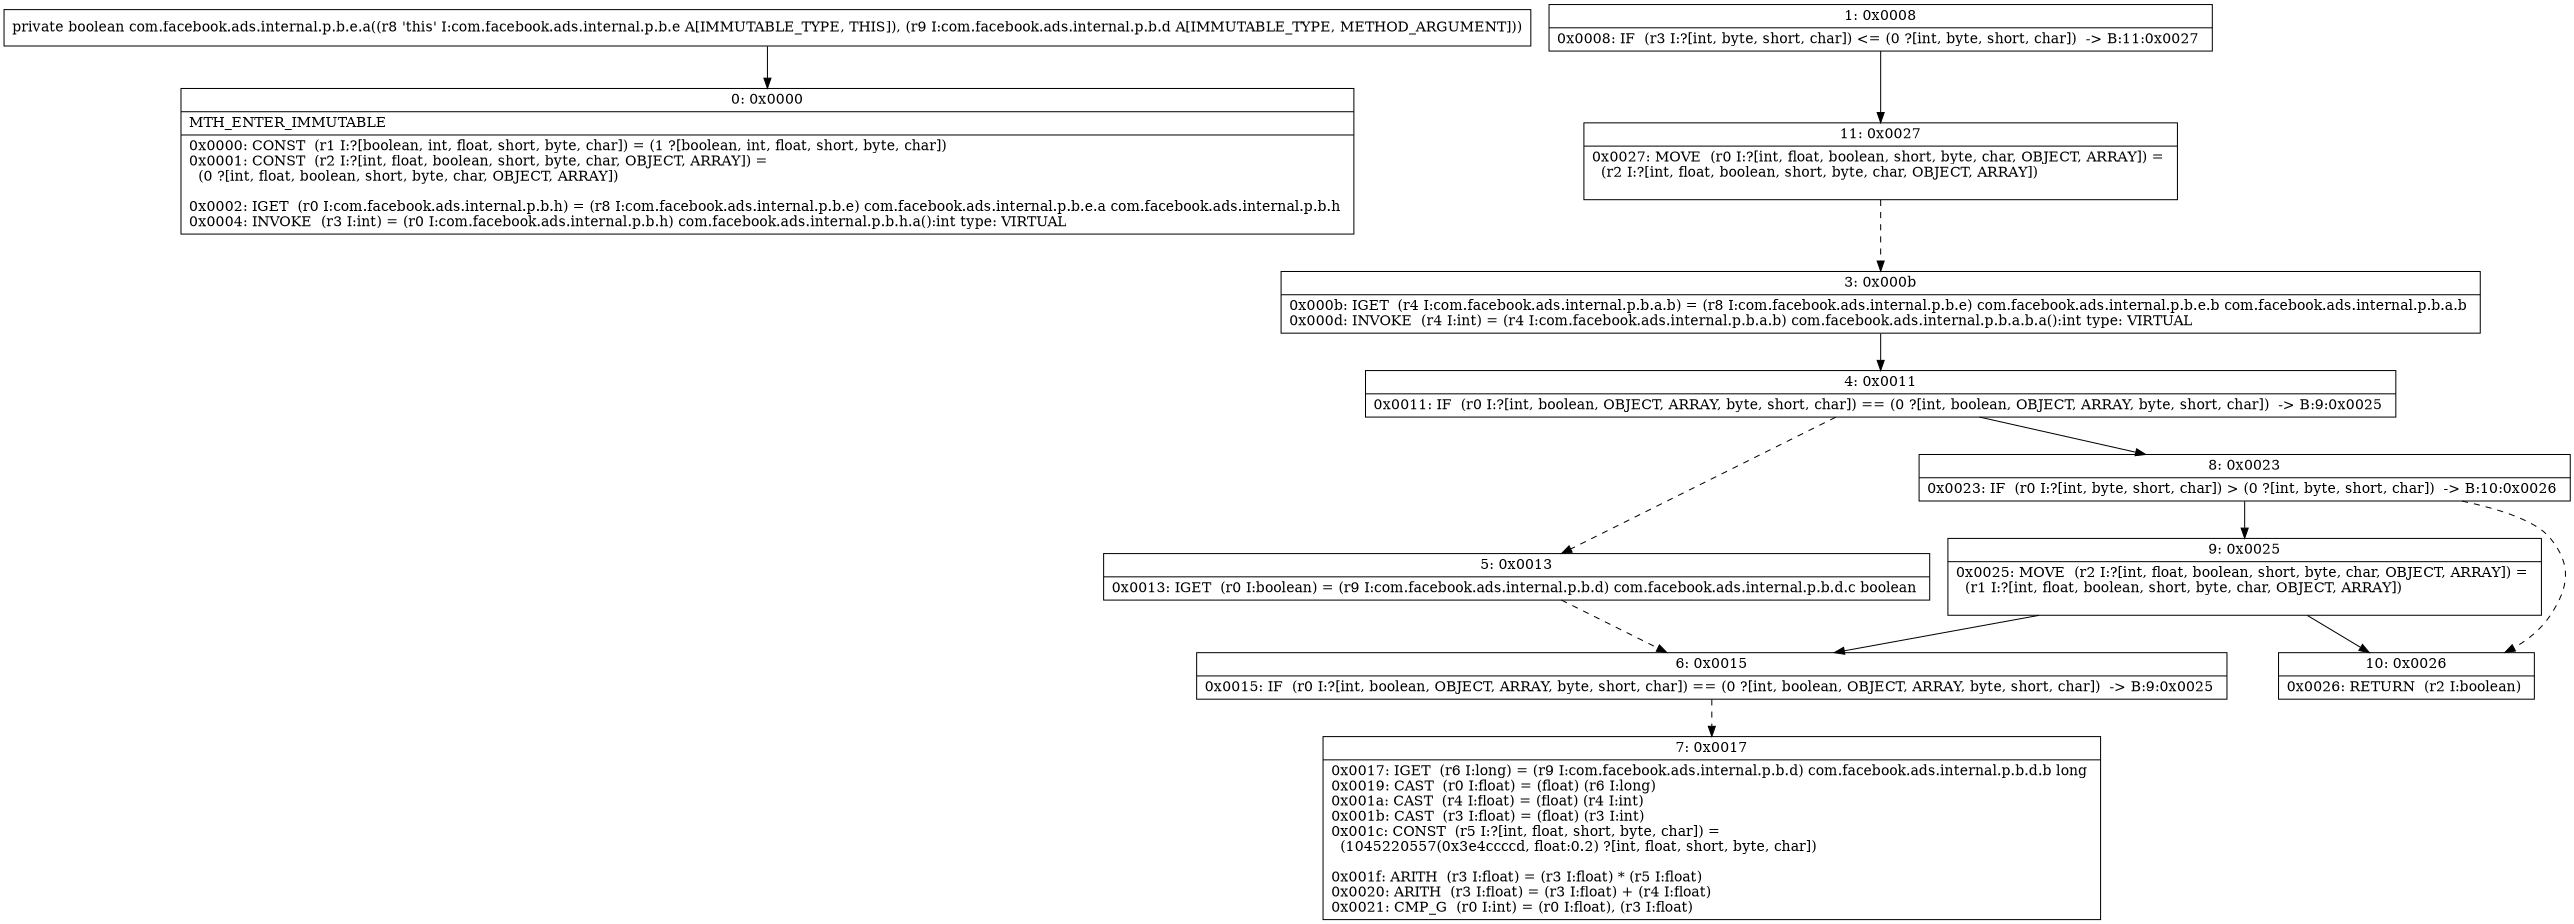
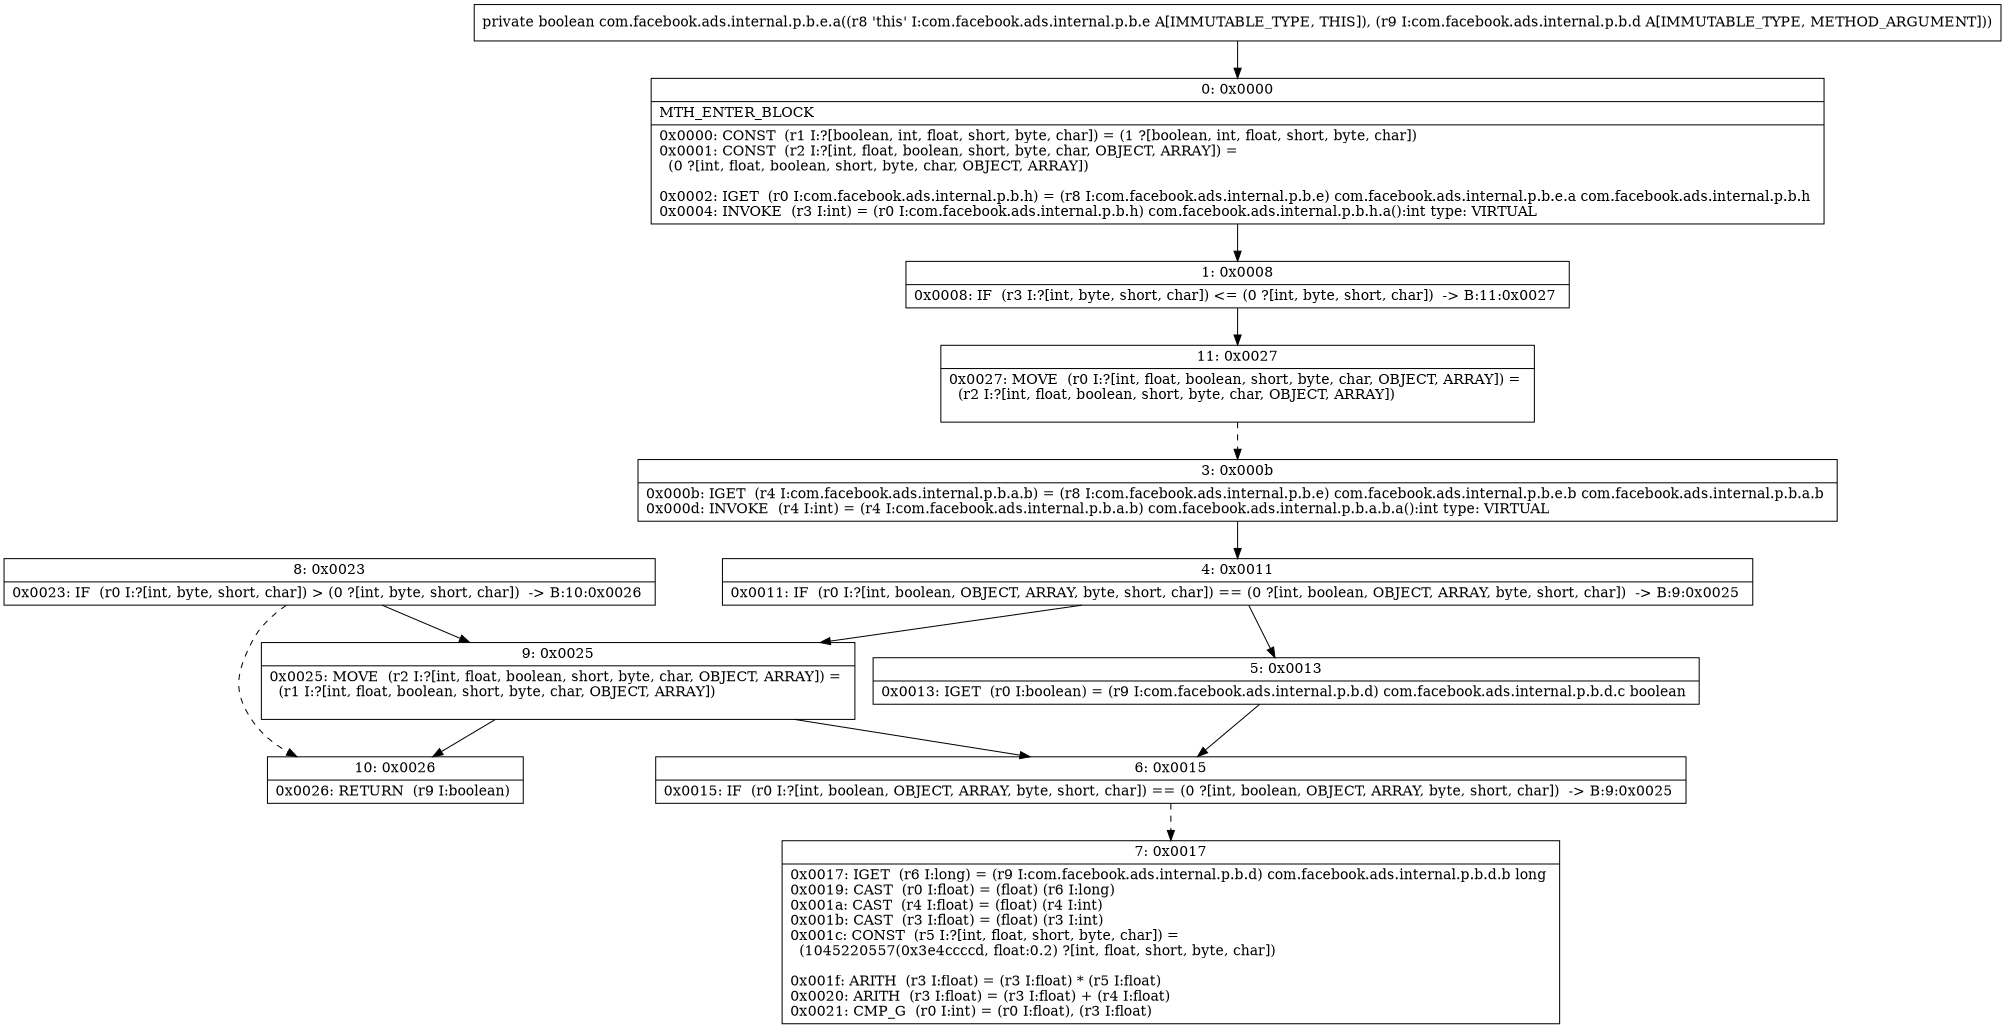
  digraph {
    node [shape=record]
-   n1 [label="{0\:\ 0x0000|MTH_ENTER_IMMUTABLE\l|0x0000: CONST  (r1 I:?[boolean, int, float, short, byte, char]) = (1 ?[boolean, int, float, short, byte, char]) \l0x0001: CONST  (r2 I:?[int, float, boolean, short, byte, char, OBJECT, ARRAY]) = \l  (0 ?[int, float, boolean, short, byte, char, OBJECT, ARRAY])\l \l0x0002: IGET  (r0 I:com.facebook.ads.internal.p.b.h) = (r8 I:com.facebook.ads.internal.p.b.e) com.facebook.ads.internal.p.b.e.a com.facebook.ads.internal.p.b.h \l0x0004: INVOKE  (r3 I:int) = (r0 I:com.facebook.ads.internal.p.b.h) com.facebook.ads.internal.p.b.h.a():int type: VIRTUAL \l}"]
+   n1 [label="{0\:\ 0x0000|MTH_ENTER_BLOCK\l|0x0000: CONST  (r1 I:?[boolean, int, float, short, byte, char]) = (1 ?[boolean, int, float, short, byte, char]) \l0x0001: CONST  (r2 I:?[int, float, boolean, short, byte, char, OBJECT, ARRAY]) = \l  (0 ?[int, float, boolean, short, byte, char, OBJECT, ARRAY])\l \l0x0002: IGET  (r0 I:com.facebook.ads.internal.p.b.h) = (r8 I:com.facebook.ads.internal.p.b.e) com.facebook.ads.internal.p.b.e.a com.facebook.ads.internal.p.b.h \l0x0004: INVOKE  (r3 I:int) = (r0 I:com.facebook.ads.internal.p.b.h) com.facebook.ads.internal.p.b.h.a():int type: VIRTUAL \l}"]
    n2 [label="{1\:\ 0x0008|0x0008: IF  (r3 I:?[int, byte, short, char]) \<= (0 ?[int, byte, short, char])  \-\> B:11:0x0027 \l}"]
    n3 [label="{11\:\ 0x0027|0x0027: MOVE  (r0 I:?[int, float, boolean, short, byte, char, OBJECT, ARRAY]) = \l  (r2 I:?[int, float, boolean, short, byte, char, OBJECT, ARRAY])\l \l}"]
    n4 [label="{3\:\ 0x000b|0x000b: IGET  (r4 I:com.facebook.ads.internal.p.b.a.b) = (r8 I:com.facebook.ads.internal.p.b.e) com.facebook.ads.internal.p.b.e.b com.facebook.ads.internal.p.b.a.b \l0x000d: INVOKE  (r4 I:int) = (r4 I:com.facebook.ads.internal.p.b.a.b) com.facebook.ads.internal.p.b.a.b.a():int type: VIRTUAL \l}"]
    n5 [label="{4\:\ 0x0011|0x0011: IF  (r0 I:?[int, boolean, OBJECT, ARRAY, byte, short, char]) == (0 ?[int, boolean, OBJECT, ARRAY, byte, short, char])  \-\> B:9:0x0025 \l}"]
    n6 [label="{5\:\ 0x0013|0x0013: IGET  (r0 I:boolean) = (r9 I:com.facebook.ads.internal.p.b.d) com.facebook.ads.internal.p.b.d.c boolean \l}"]
    n7 [label="{9\:\ 0x0025|0x0025: MOVE  (r2 I:?[int, float, boolean, short, byte, char, OBJECT, ARRAY]) = \l  (r1 I:?[int, float, boolean, short, byte, char, OBJECT, ARRAY])\l \l}"]
    n8 [label="{6\:\ 0x0015|0x0015: IF  (r0 I:?[int, boolean, OBJECT, ARRAY, byte, short, char]) == (0 ?[int, boolean, OBJECT, ARRAY, byte, short, char])  \-\> B:9:0x0025 \l}"]
-   n9 [label="{10\:\ 0x0026|0x0026: RETURN  (r2 I:boolean) \l}"]
+   n9 [label="{10\:\ 0x0026|0x0026: RETURN  (r9 I:boolean) \l}"]
    n10 [label="{7\:\ 0x0017|0x0017: IGET  (r6 I:long) = (r9 I:com.facebook.ads.internal.p.b.d) com.facebook.ads.internal.p.b.d.b long \l0x0019: CAST  (r0 I:float) = (float) (r6 I:long) \l0x001a: CAST  (r4 I:float) = (float) (r4 I:int) \l0x001b: CAST  (r3 I:float) = (float) (r3 I:int) \l0x001c: CONST  (r5 I:?[int, float, short, byte, char]) = \l  (1045220557(0x3e4ccccd, float:0.2) ?[int, float, short, byte, char])\l \l0x001f: ARITH  (r3 I:float) = (r3 I:float) * (r5 I:float) \l0x0020: ARITH  (r3 I:float) = (r3 I:float) + (r4 I:float) \l0x0021: CMP_G  (r0 I:int) = (r0 I:float), (r3 I:float) \l}"]
    n11 [label="{8\:\ 0x0023|0x0023: IF  (r0 I:?[int, byte, short, char]) \> (0 ?[int, byte, short, char])  \-\> B:10:0x0026 \l}"]
    n12 [label="{private boolean com.facebook.ads.internal.p.b.e.a((r8 'this' I:com.facebook.ads.internal.p.b.e A[IMMUTABLE_TYPE, THIS]), (r9 I:com.facebook.ads.internal.p.b.d A[IMMUTABLE_TYPE, METHOD_ARGUMENT])) }"]
+   n1 -> n2
    n2 -> n3
    n3 -> n4 [style=dashed]
    n4 -> n5
-   n5 -> n6 [style=dashed]
-   n5 -> n11
-   n6 -> n8 [style=dashed]
+   n5 -> n6 [style=solid]
+   n5 -> n7
+   n6 -> n8
    n7 -> n8
    n7 -> n9
    n8 -> n10 [style=dashed]
    n11 -> n7 [style=solid]
    n11 -> n9 [style=dashed]
    n12 -> n1
  }
